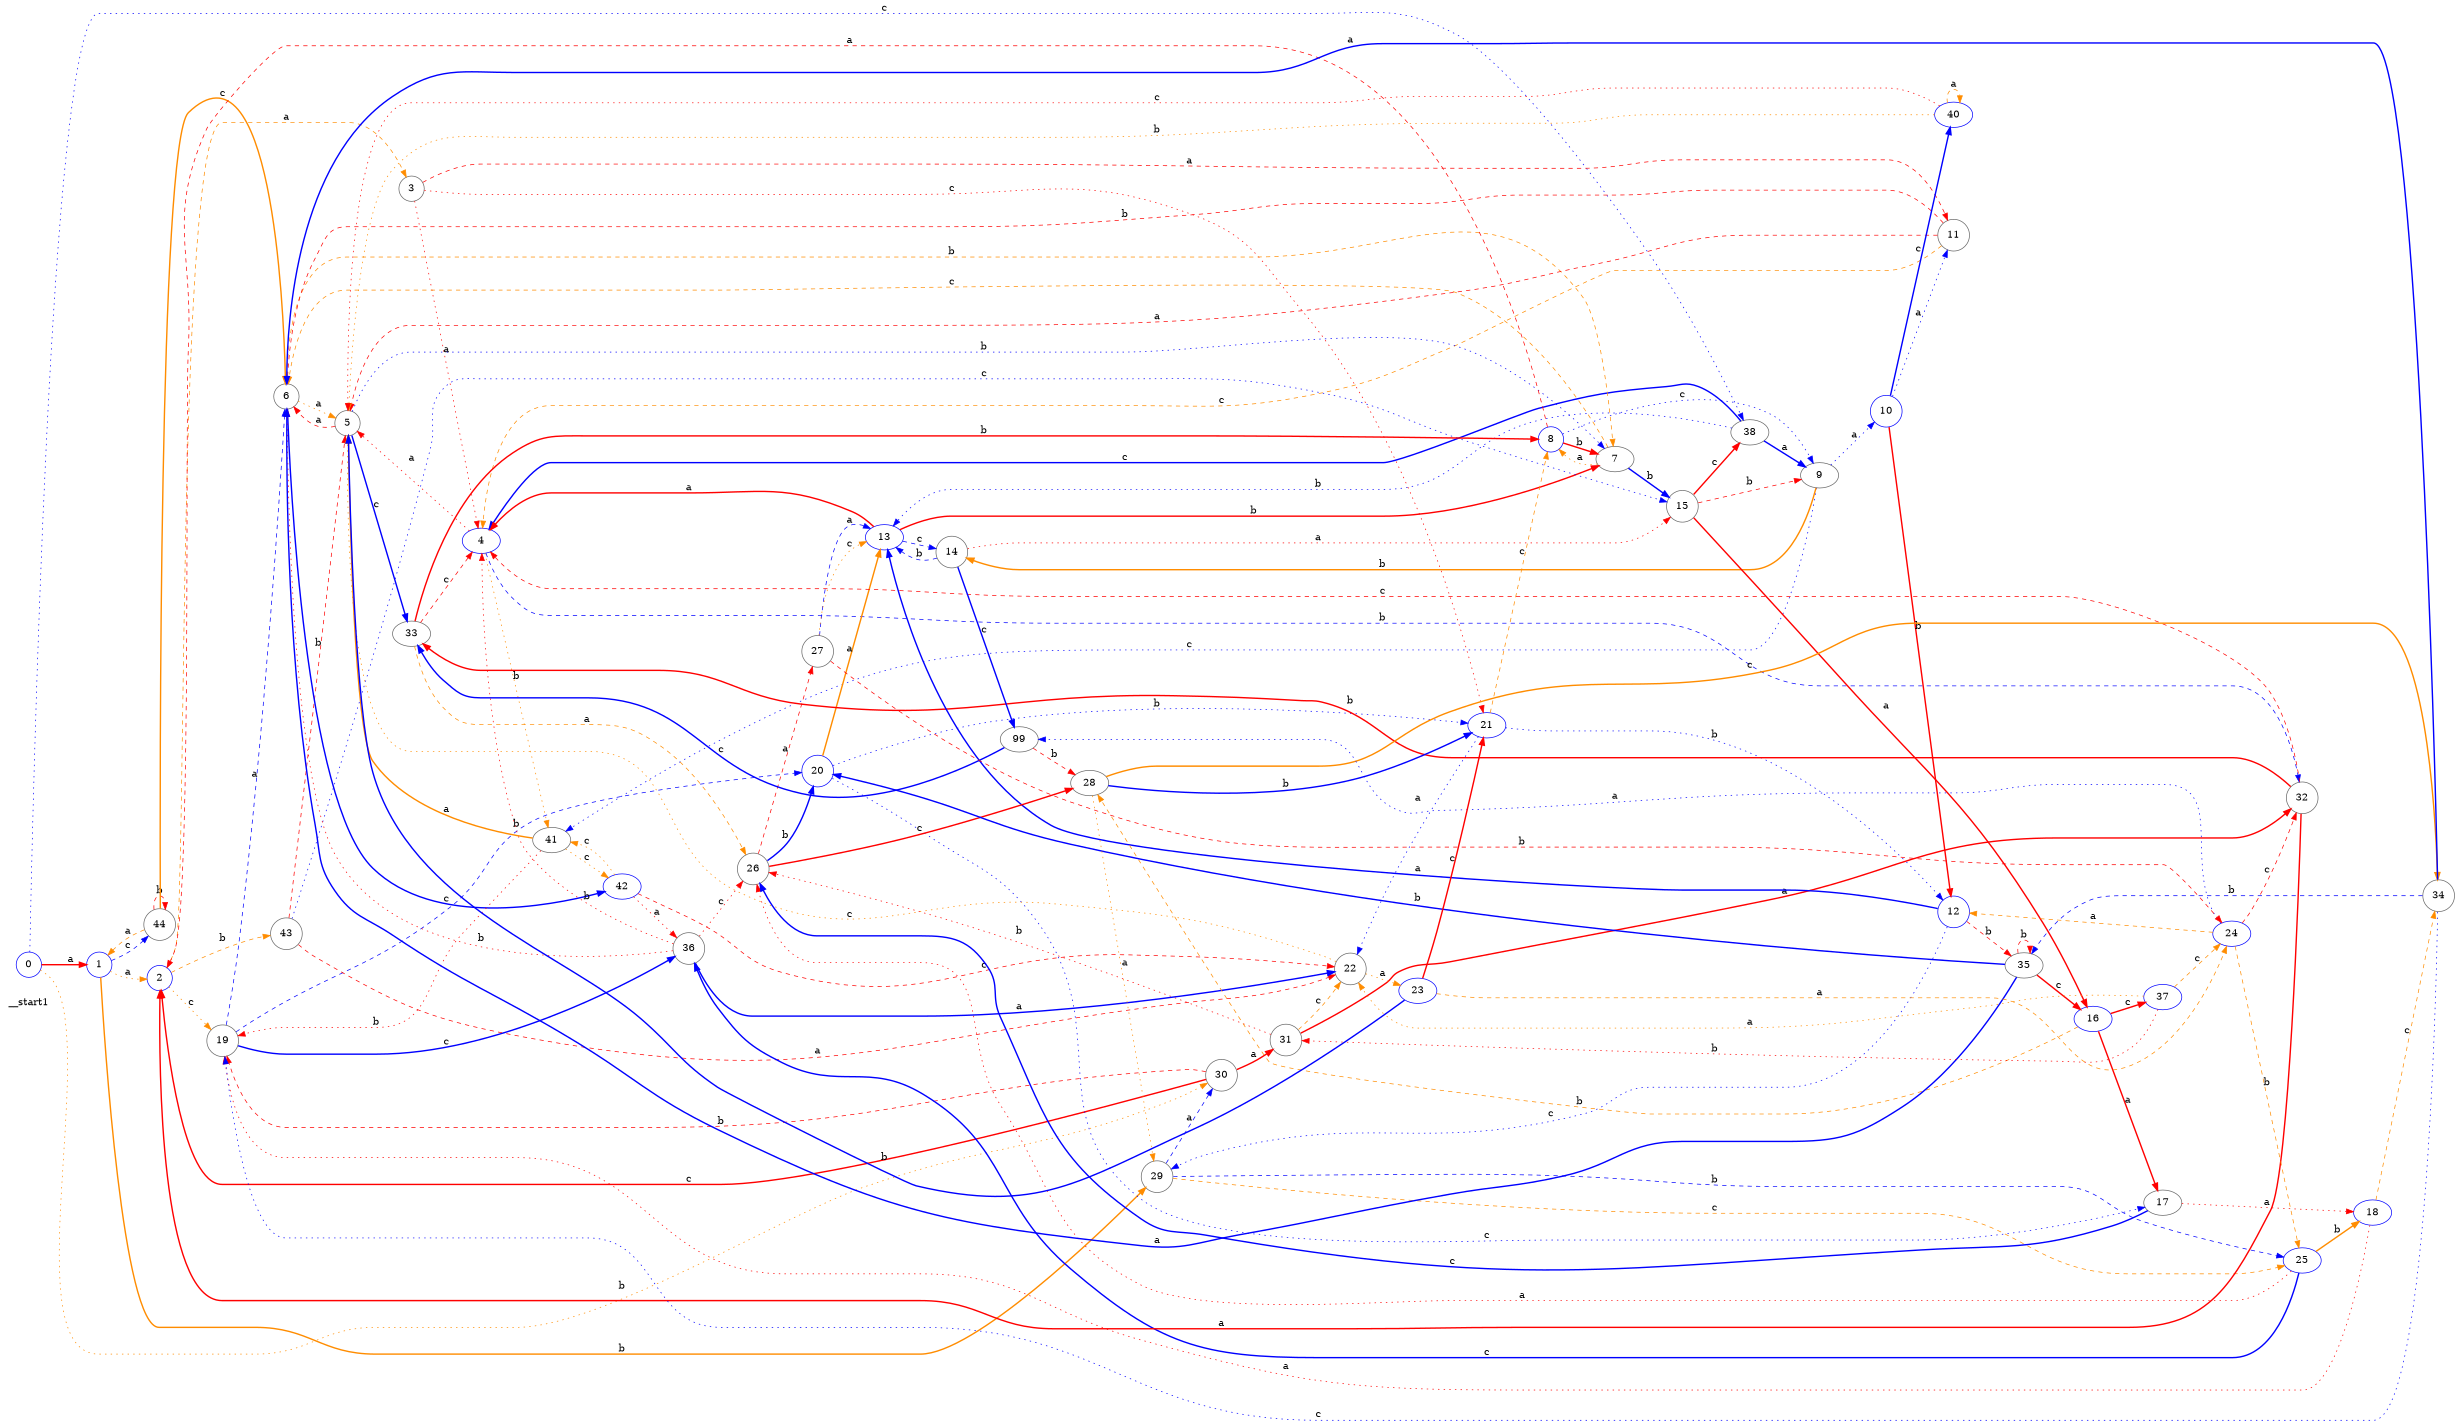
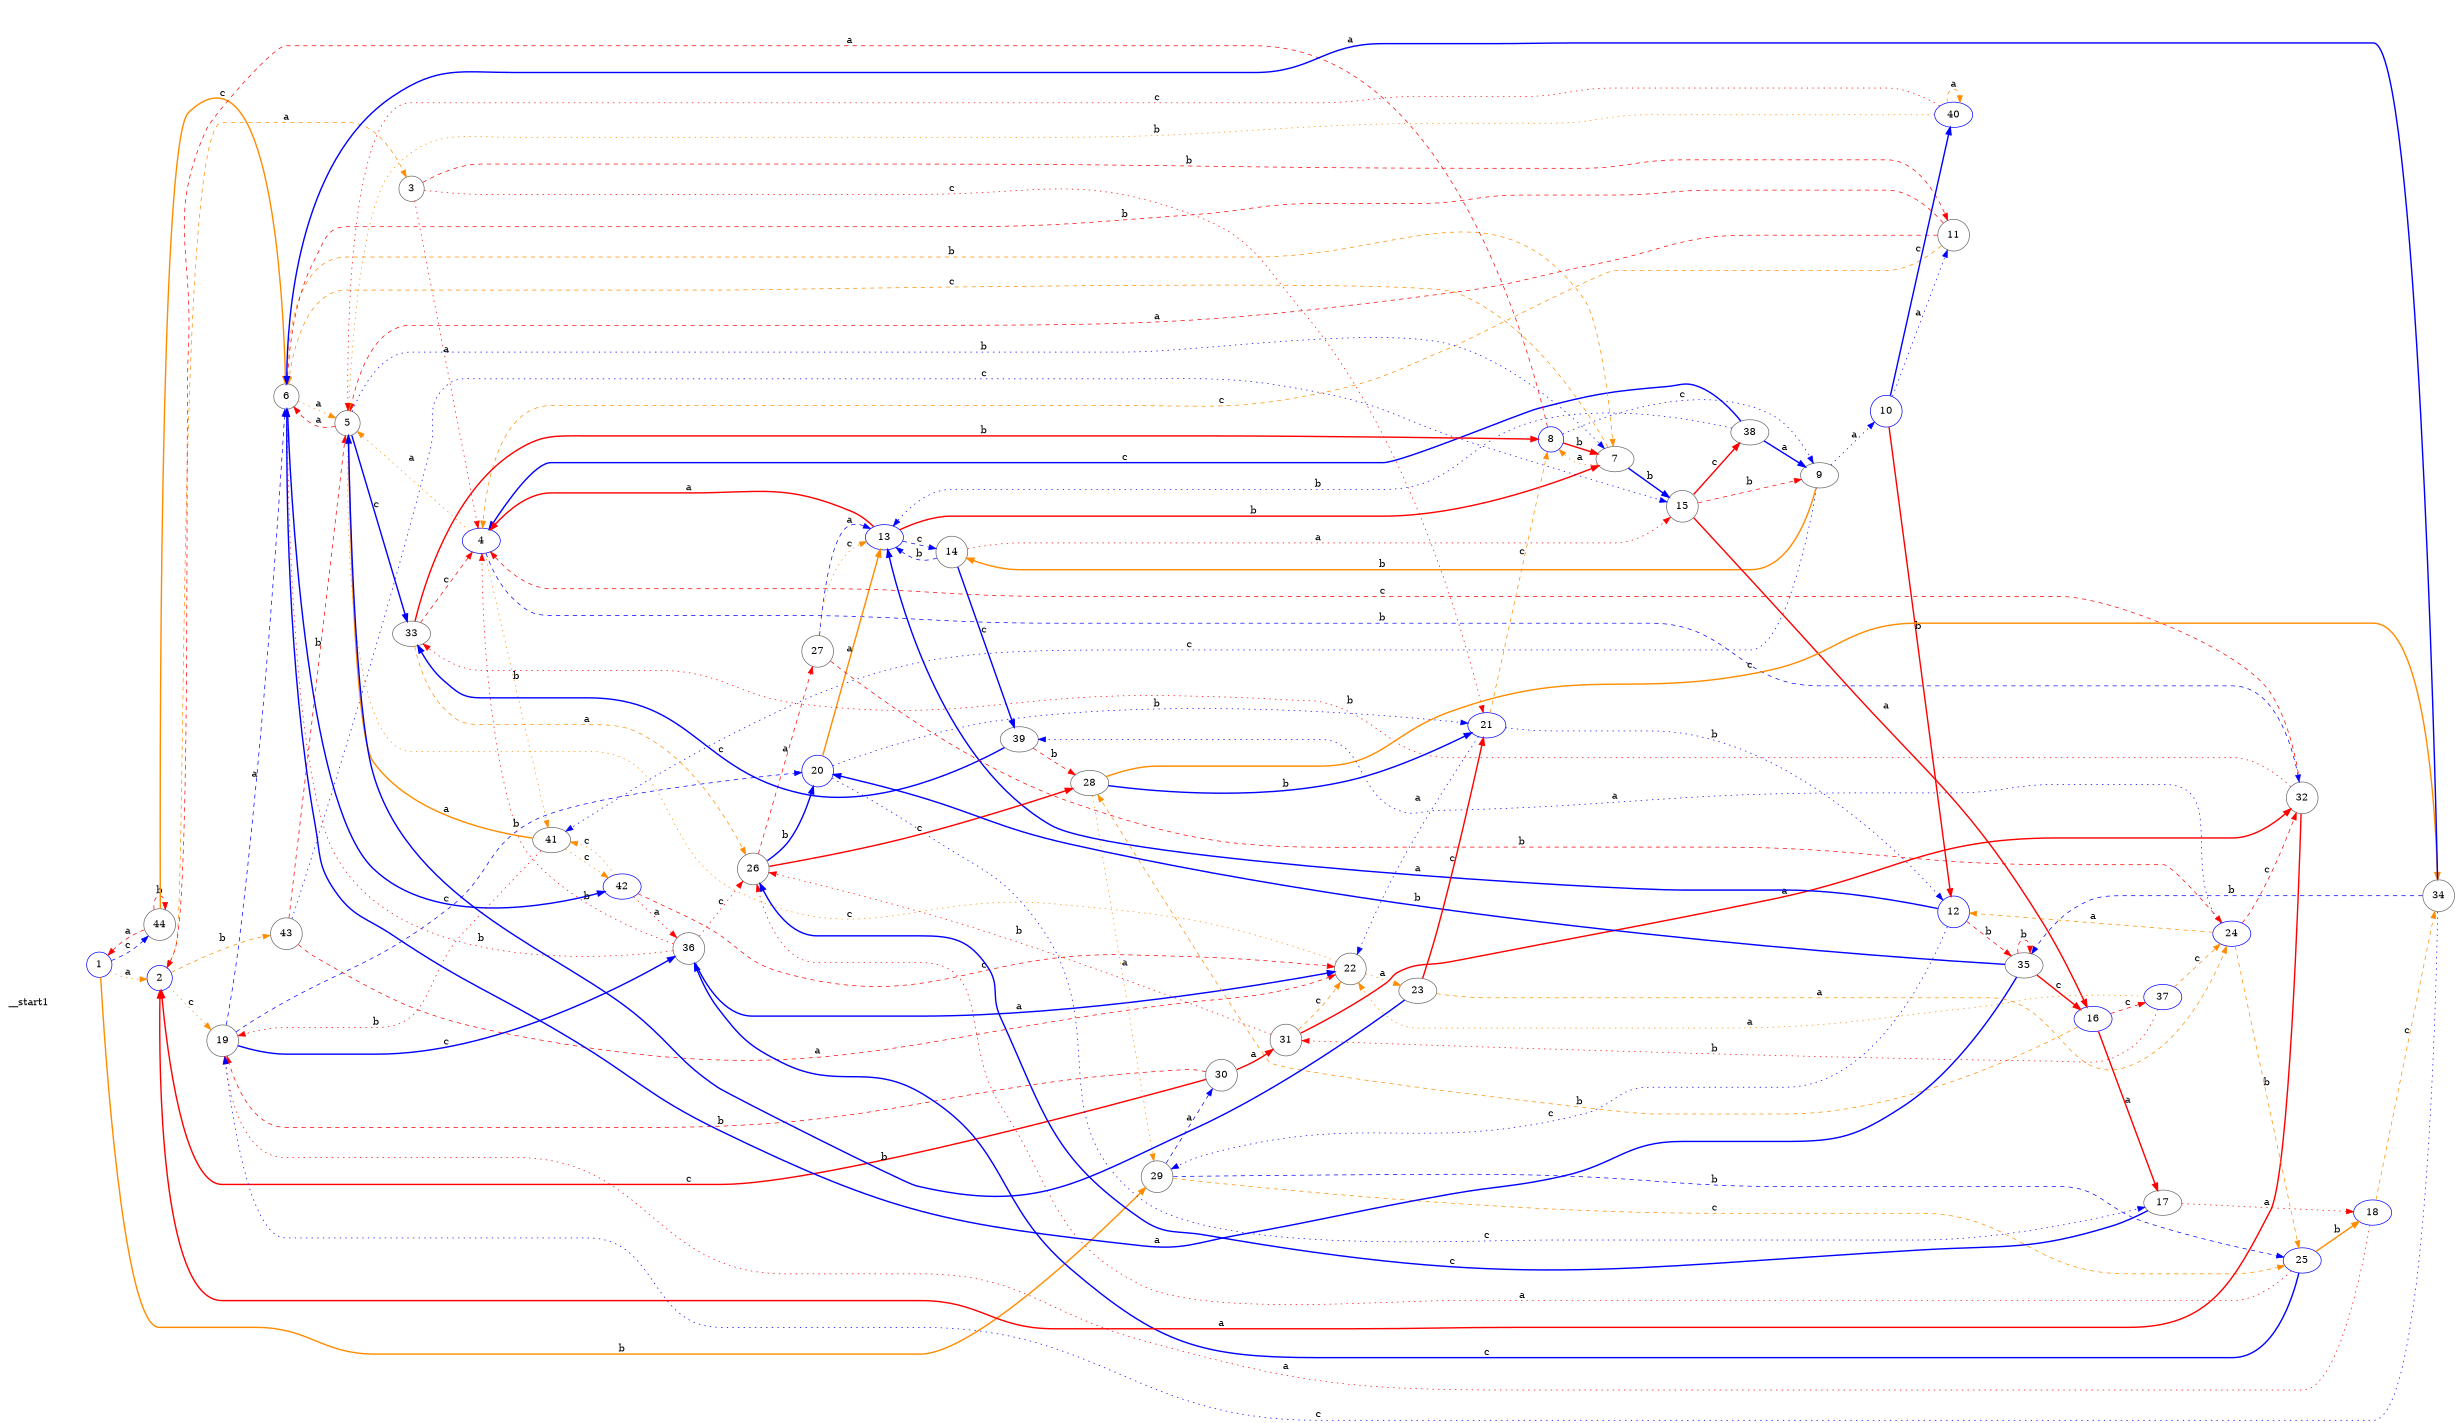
  digraph {
    rankdir=LR
    node [color=gray40 shape=circle fillcolor=white style="rounded,filled"]
    edge [color=red style=dashed]
    n1 [color=blue label=__start1 shape=none fillcolor="" style=""]
-   n2 [color=blue label=0]
    n3 [color=blue label=1 style=filled]
    n4 [label=30 style=filled]
    n5 [label=38 shape=ellipse]
    n6 [color=blue label=2]
    n7 [label=29 style=filled]
    n8 [label=44 style=filled]
    n9 [label=19 style=filled]
    n10 [label=31 style=filled]
    n11 [color=blue label=4 shape=ellipse]
    n12 [label=9 shape=ellipse]
    n13 [color=blue label=13 shape=ellipse]
    n14 [label=3]
    n15 [label=43]
    n16 [color=blue label=25 shape=ellipse]
    n17 [label=6]
    n18 [label=11]
    n19 [color=blue label=21 shape=ellipse]
    n20 [color=blue label=20]
    n21 [label=36]
    n22 [label=5 style=filled]
    n23 [label=15 style=filled]
    n24 [label=22]
    n25 [label=32 style=filled]
    n26 [label=41 shape=ellipse style=filled]
    n27 [color=blue label=8 style=filled]
    n28 [color=blue label=12]
    n29 [label=7 shape=ellipse style=filled]
    n30 [label=33 shape=ellipse style=filled]
    n31 [color=blue label=42 shape=ellipse]
    n32 [label=26]
    n33 [color=blue label=16 shape=ellipse]
    n34 [color=blue label=10 style=filled]
    n35 [label=14]
    n36 [color=blue label=40 shape=ellipse]
-   n37 [label=99 shape=ellipse]
+   n37 [label=39 shape=ellipse]
    n38 [label=35 shape=ellipse]
    n39 [label=28 shape=ellipse style=filled]
    n40 [label=17 shape=ellipse]
    n41 [color=blue label=37 shape=ellipse style=filled]
    n42 [color=blue label=18 shape=ellipse style=filled]
    n43 [label=34]
    n44 [color=blue label=24 shape=ellipse style=filled]
-   n45 [color=blue label=23 shape=ellipse]
+   n45 [label=23 shape=ellipse]
    n46 [label=27 style=filled]
-   n2 -> n3 [label=a style=bold]
-   n2 -> n4 [color=darkorange label=b style=dotted]
-   n2 -> n5 [color=blue label=c style=dotted]
    n3 -> n6 [color=darkorange label=a style=dotted]
    n3 -> n7 [color=darkorange label=b style=bold]
    n3 -> n8 [color=blue label=c]
    n4 -> n6 [label=c style=bold]
    n4 -> n9 [label=b]
    n4 -> n10 [label=a style=bold]
    n5 -> n11 [color=blue label=c style=bold]
    n5 -> n12 [color=blue label=a style=bold]
    n5 -> n13 [color=blue label=b style=dotted]
    n6 -> n9 [color=darkorange label=c style=dotted]
    n6 -> n14 [color=darkorange label=a]
    n6 -> n15 [color=darkorange label=b]
    n7 -> n4 [color=blue label=a]
    n7 -> n16 [color=blue label=b]
    n7 -> n16 [color=darkorange label=c]
-   n8 -> n3 [color=darkorange label=a]
+   n8 -> n3 [label=a]
    n8 -> n8 [label=b]
    n8 -> n17 [color=darkorange label=c style=bold]
    n9 -> n17 [color=blue label=a]
    n9 -> n20 [color=blue label=b]
    n9 -> n21 [color=blue label=c style=bold]
    n10 -> n24 [color=darkorange label=c]
    n10 -> n25 [label=a style=bold]
    n10 -> n32 [label=b style=dotted]
-   n11 -> n22 [label=a style=dotted]
+   n11 -> n22 [color=darkorange label=a style=dotted]
    n11 -> n25 [color=blue label=b]
    n11 -> n26 [color=darkorange label=b style=dotted]
    n12 -> n26 [color=blue label=c style=dotted]
    n12 -> n34 [color=blue label=a style=dotted]
    n12 -> n35 [color=darkorange label=b style=bold]
    n13 -> n11 [label=a style=bold]
    n13 -> n29 [label=b style=bold]
    n13 -> n35 [color=blue label=c]
    n14 -> n11 [label=a style=dotted]
-   n14 -> n18 [label=a]
+   n14 -> n18 [label=b]
    n14 -> n19 [label=c style=dotted]
    n15 -> n22 [label=b]
    n15 -> n23 [color=blue label=c style=dotted]
    n15 -> n24 [label=a]
    n16 -> n21 [color=blue label=c style=bold]
    n16 -> n32 [label=a style=dotted]
    n16 -> n42 [color=darkorange label=b style=bold]
    n17 -> n22 [color=darkorange label=a style=dotted]
    n17 -> n29 [color=darkorange label=b]
    n17 -> n31 [color=blue label=c style=bold]
    n18 -> n11 [color=darkorange label=c]
    n18 -> n17 [label=b]
    n18 -> n22 [label=a]
    n19 -> n24 [color=blue label=a style=dotted]
    n19 -> n27 [color=darkorange label=c]
    n19 -> n28 [color=blue label=b style=dotted]
    n20 -> n13 [color=darkorange label=a style=bold]
    n20 -> n19 [color=blue label=b style=dotted]
    n20 -> n40 [color=blue label=c style=dotted]
    n21 -> n11 [label=b style=dotted]
    n21 -> n17 [label=b style=dotted]
    n21 -> n24 [color=blue label=a style=bold]
    n21 -> n32 [label=c style=dotted]
    n22 -> n17 [label=a]
    n22 -> n29 [color=blue label=b style=dotted]
    n22 -> n30 [color=blue label=c style=bold]
    n23 -> n5 [label=c style=bold]
    n23 -> n12 [label=b]
    n23 -> n33 [label=a style=bold]
    n24 -> n22 [color=darkorange label=c style=dotted]
    n24 -> n45 [color=darkorange label=a style=dotted]
    n25 -> n6 [label=a style=bold]
    n25 -> n11 [label=c]
-   n25 -> n30 [label=b style=bold]
+   n25 -> n30 [label=b style=dotted]
    n26 -> n9 [label=b style=dotted]
    n26 -> n22 [color=darkorange label=a style=bold]
    n26 -> n31 [color=darkorange label=c style=dotted]
    n27 -> n6 [label=a]
    n27 -> n12 [color=blue label=c style=dotted]
    n27 -> n29 [label=b style=bold]
    n28 -> n7 [color=blue label=c style=dotted]
    n28 -> n13 [color=blue label=a style=bold]
    n28 -> n38 [label=b]
    n29 -> n17 [color=darkorange label=c]
    n29 -> n23 [color=blue label=b style=bold]
    n29 -> n27 [color=darkorange label=a style=dotted]
    n30 -> n11 [label=c]
    n30 -> n27 [label=b style=bold]
    n30 -> n32 [color=darkorange label=a]
    n31 -> n21 [label=a style=dotted]
    n31 -> n24 [label=c]
    n31 -> n26 [color=darkorange label=c style=dotted]
    n32 -> n20 [color=blue label=b style=bold]
    n32 -> n39 [label=c style=bold]
    n32 -> n46 [label=a]
    n33 -> n39 [color=darkorange label=b]
    n33 -> n40 [label=a style=bold]
-   n33 -> n41 [label=c style=bold]
+   n33 -> n41 [label=c]
    n34 -> n18 [color=blue label=a style=dotted]
    n34 -> n28 [label=b style=bold]
    n34 -> n36 [color=blue label=c style=bold]
    n35 -> n13 [color=blue label=b]
    n35 -> n23 [label=a style=dotted]
    n35 -> n37 [color=blue label=c style=bold]
    n36 -> n22 [color=darkorange label=b style=dotted]
    n36 -> n22 [label=c style=dotted]
    n36 -> n36 [color=darkorange label=a]
    n37 -> n30 [color=blue label=c style=bold]
    n37 -> n39 [label=b]
    n38 -> n17 [color=blue label=a style=bold]
    n38 -> n20 [color=blue label=b style=bold]
    n38 -> n33 [label=c style=bold]
    n38 -> n38 [label=b]
    n39 -> n7 [color=darkorange label=a style=dotted]
    n39 -> n19 [color=blue label=b style=bold]
    n39 -> n43 [color=darkorange label=c style=bold]
    n40 -> n32 [color=blue label=c style=bold]
    n40 -> n42 [label=a style=dotted]
    n41 -> n10 [label=b style=dotted]
    n41 -> n24 [color=darkorange label=a style=dotted]
    n41 -> n44 [color=darkorange label=c]
    n42 -> n9 [label=a style=dotted]
    n42 -> n43 [color=darkorange label=c]
    n43 -> n9 [color=blue label=c style=dotted]
    n43 -> n17 [color=blue label=a style=bold]
    n43 -> n38 [color=blue label=b]
    n44 -> n16 [color=darkorange label=b]
    n44 -> n25 [label=c]
    n44 -> n28 [color=darkorange label=a]
    n44 -> n37 [color=blue label=a style=dotted]
    n45 -> n19 [label=c style=bold]
    n45 -> n22 [color=blue label=b style=bold]
    n45 -> n44 [color=darkorange label=a]
    n46 -> n13 [color=blue label=a]
    n46 -> n13 [color=darkorange label=c style=dotted]
    n46 -> n44 [label=b]
  }
